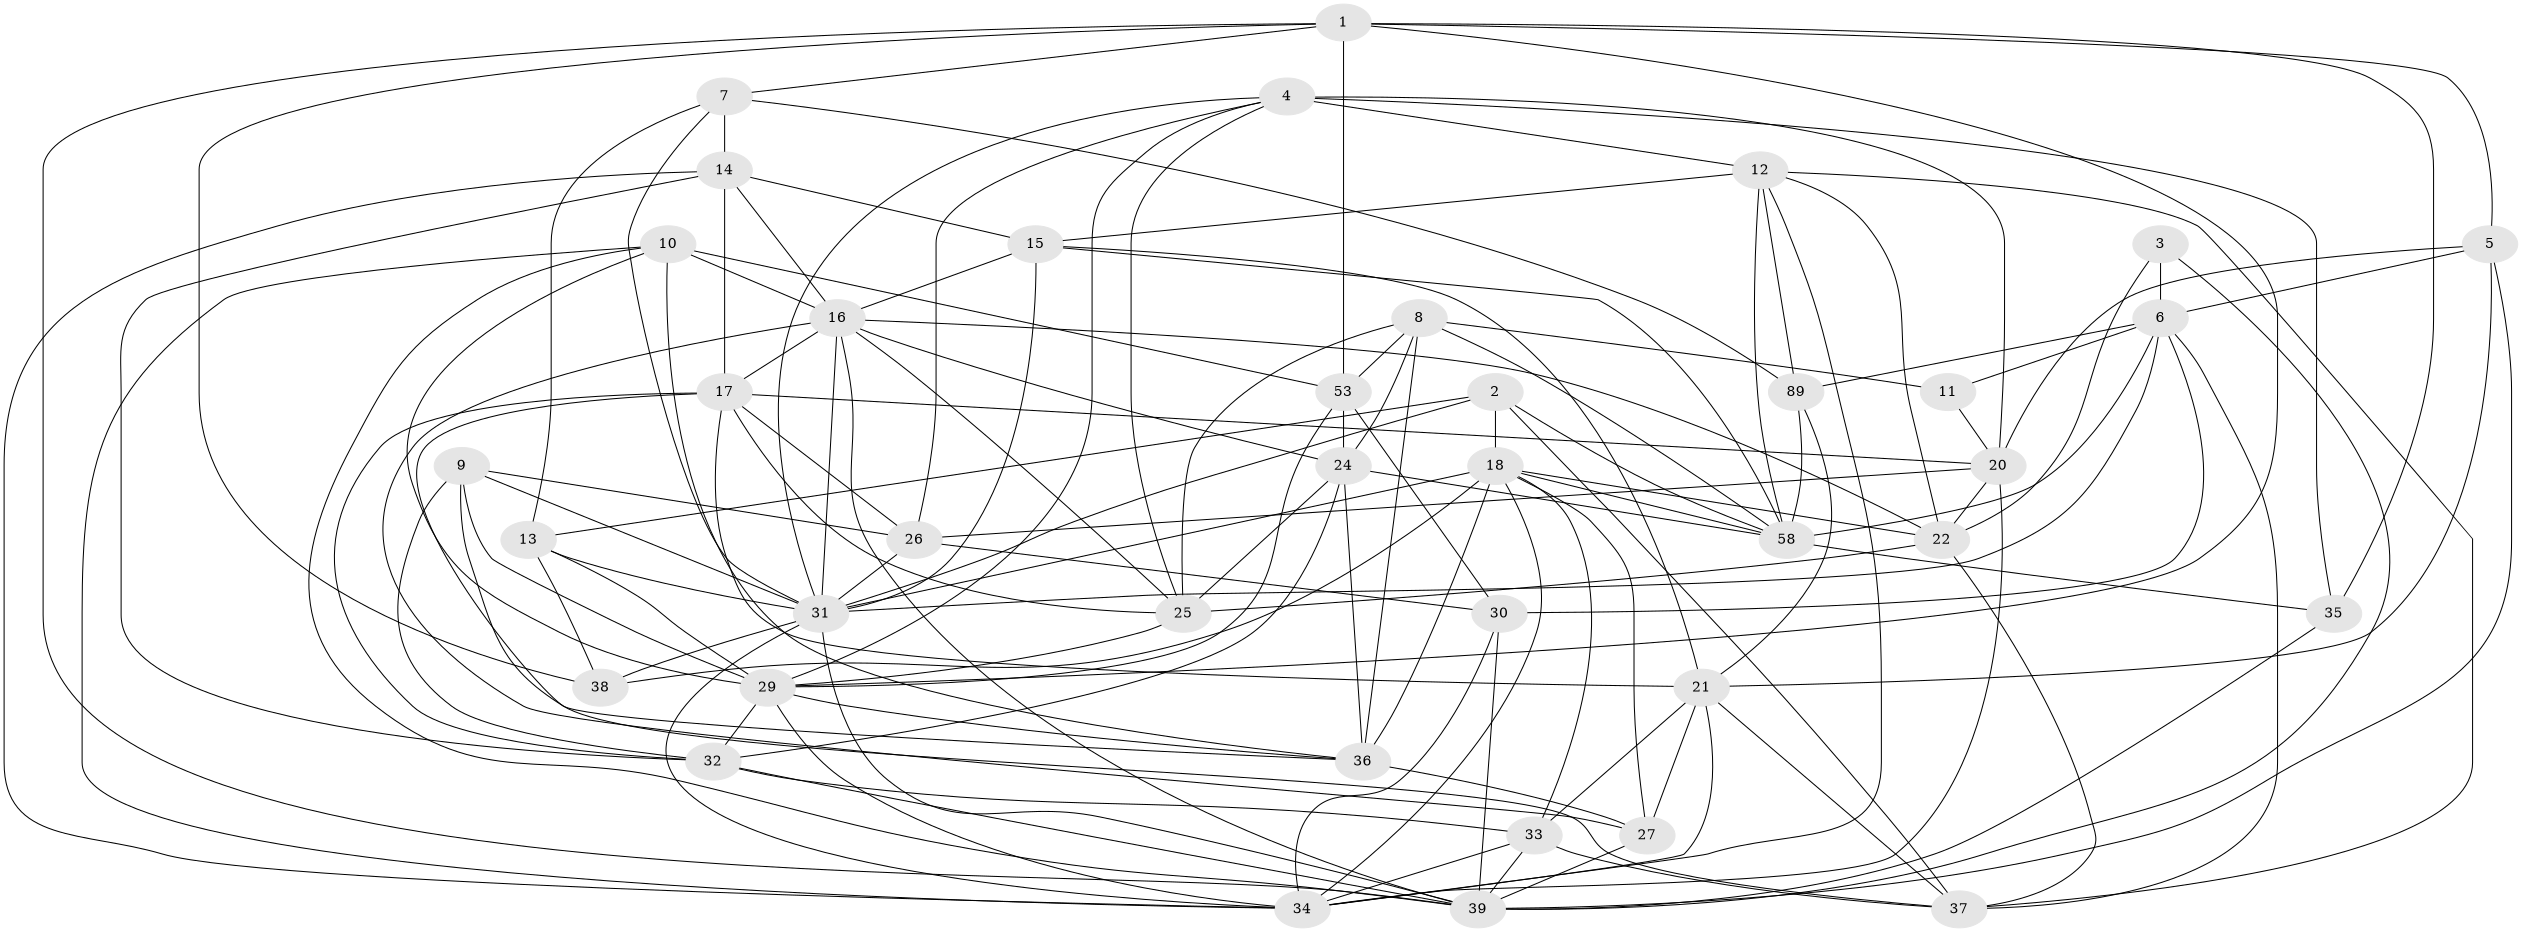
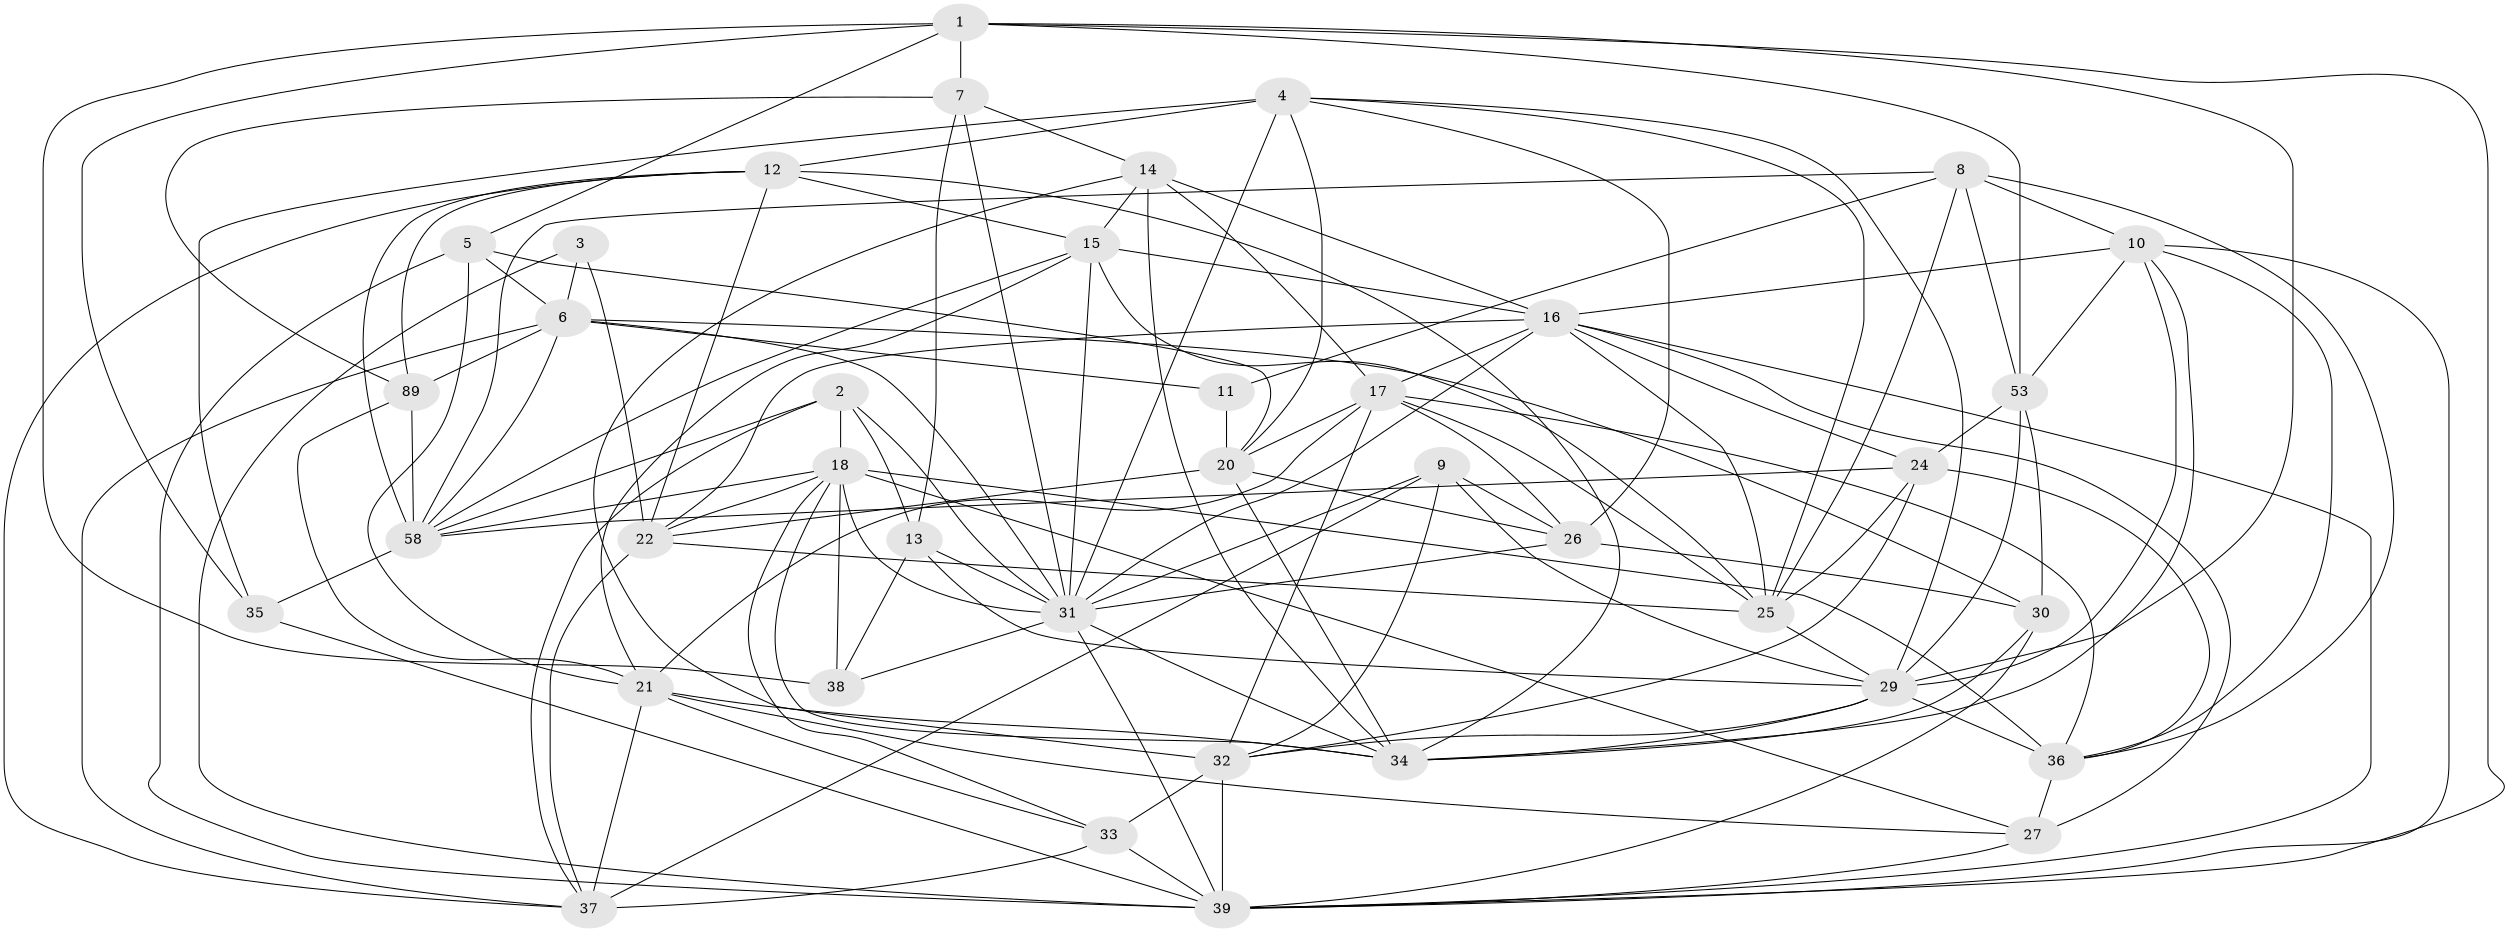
  graph {
    node [color=gray90 style=filled]
    edge [weight=1.0]
    1
    5
    7
    n4 [label=53]
    29
    35
    38
    39
    6
    20
    21
    13
    31
    n14 [label=89]
    14
    30
    24
    36
    32
    34
    2
    18
    n23 [label=58]
    37
    22
    27
    33
    3
    11
    25
    4
    12
    26
    15
    16
    17
    8
    10
    9
    1 -- 5
    1 -- 7
    1 -- n4
    1 -- 29
    1 -- 35
    1 -- 38
    1 -- 39
    5 -- 39
    5 -- 6
    5 -- 20
    5 -- 21
    7 -- 13
    7 -- 31
    7 -- n14
    7 -- 14
    n4 -- 29 [weight=3.0]
    n4 -- 30
    n4 -- 24 [weight=2.0]
    29 -- 36
    29 -- 32
    29 -- 34
    35 -- 39
    6 -- 31 [weight=2.0]
    6 -- n14 [weight=2.0]
    6 -- 30
    6 -- n23
    6 -- 37
    6 -- 11
    20 -- 34 [weight=2.0]
    20 -- 22
    20 -- 26
    21 -- 34
    21 -- 37
    21 -- 27
    21 -- 33
    13 -- 29 [weight=2.0]
    13 -- 38
    13 -- 31 [weight=2.0]
    31 -- 38
    31 -- 39
    31 -- 34
    n14 -- 21
    n14 -- n23 [weight=3.0]
    14 -- 32
    14 -- 34
    14 -- 15
    14 -- 16
    14 -- 17
    30 -- 39
    30 -- 34 [weight=2.0]
    24 -- 36
    24 -- 32
    24 -- n23
    24 -- 25
    36 -- 27 [weight=2.0]
    32 -- 39
    32 -- 33 [weight=2.0]
    2 -- 13
    2 -- 31
    2 -- 18
    2 -- n23
    2 -- 37
    18 -- 38 [weight=2.0]
    18 -- 31
    18 -- 36
    18 -- 34
    18 -- n23
    18 -- 22
    18 -- 27
    18 -- 33
    n23 -- 35 [weight=2.0]
    22 -- 37
    22 -- 25
    27 -- 39
    33 -- 39
-   33 -- 34
    33 -- 37 [weight=2.0]
    3 -- 39
    3 -- 6
    3 -- 22
    11 -- 20
    25 -- 29
    4 -- 29
    4 -- 35 [weight=3.0]
    4 -- 20
    4 -- 31
    4 -- 25
    4 -- 12 [weight=2.0]
    4 -- 26 [weight=2.0]
    12 -- n14
    12 -- 34
    12 -- n23
    12 -- 37
    12 -- 22
    12 -- 15
    26 -- 31 [weight=2.0]
    26 -- 30 [weight=2.0]
    15 -- 21
    15 -- 31
    15 -- n23
+   15 -- 25
    15 -- 16
    16 -- 39
    16 -- 31
    16 -- 24
    16 -- 22
    16 -- 27
    16 -- 25
    16 -- 17
    17 -- 20
    17 -- 21
    17 -- 36
    17 -- 32
    17 -- 25
    17 -- 26
    8 -- n4
    8 -- 36
    8 -- n23
    8 -- 11
    8 -- 25
-   8 -- 24
+   8 -- 10
    10 -- n4
    10 -- 29
    10 -- 39
    10 -- 36
    10 -- 34
    10 -- 16 [weight=2.0]
    9 -- 29
    9 -- 31
    9 -- 32
    9 -- 37 [weight=2.0]
    9 -- 26
  }
